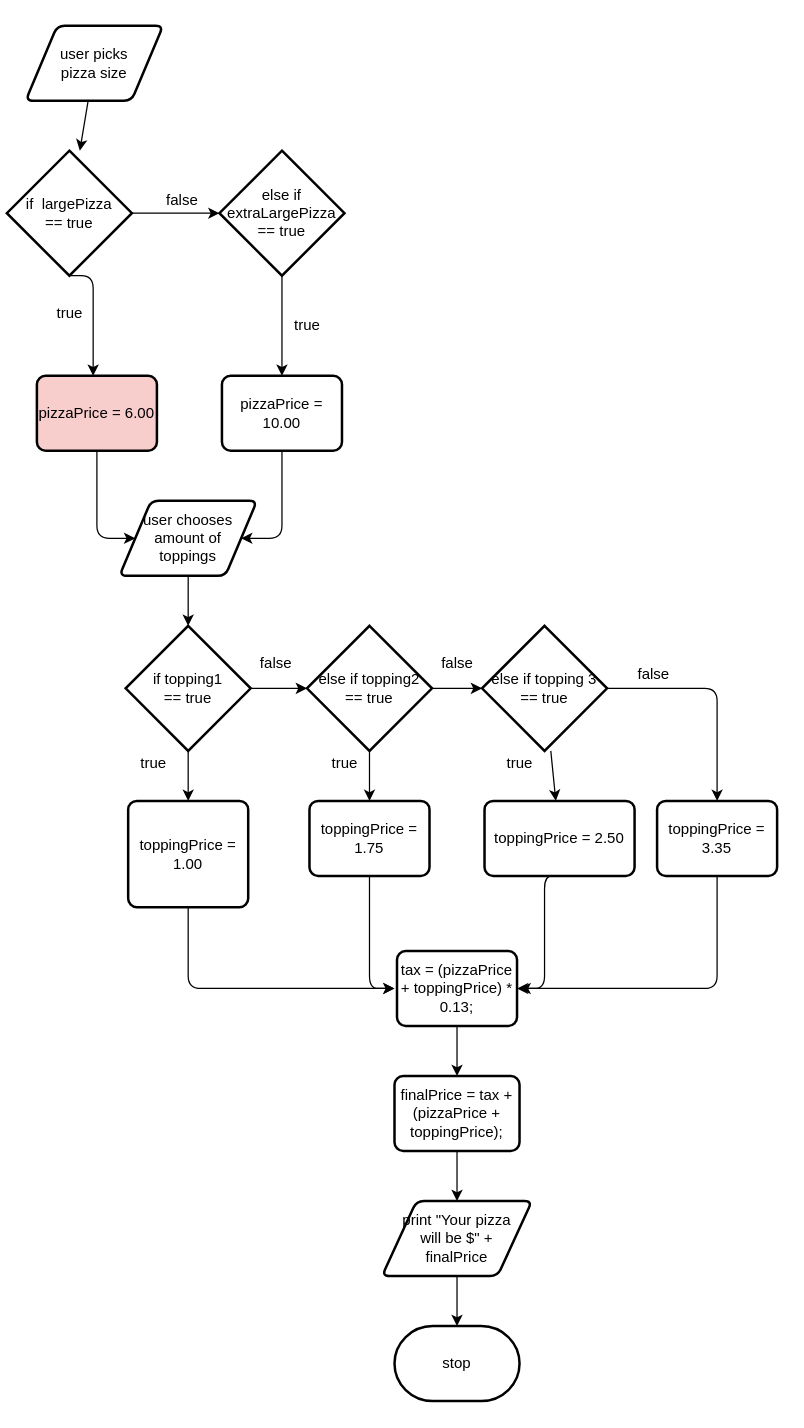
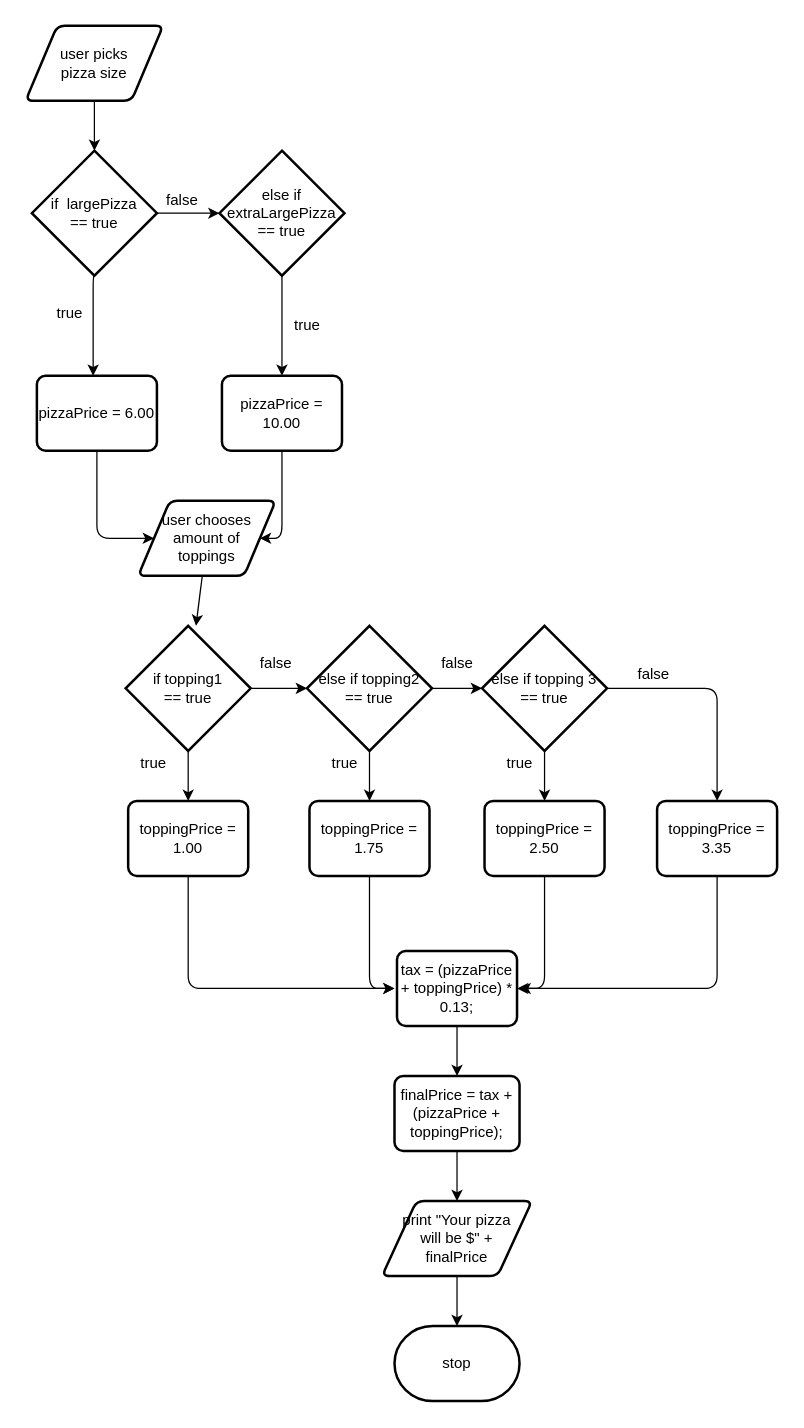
  <mxCell id="0" />
  <mxCell id="1" parent="0" />
  <mxCell id="2" style="edgeStyle=none;html=1;fontSize=12;" edge="1" parent="1" source="3" target="5"><mxGeometry relative="1" as="geometry" /></mxCell>
  <mxCell id="3" value="user picks &lt;br&gt;pizza size" style="shape=parallelogram;html=1;strokeWidth=2;perimeter=parallelogramPerimeter;whiteSpace=wrap;rounded=1;arcSize=12;size=0.23;fontSize=12;fillColor=#FFFFFF;" vertex="1" parent="1"><mxGeometry x="20" y="20" width="110" height="60" as="geometry" /></mxCell>
  <mxCell id="4" style="edgeStyle=none;html=1;fontSize=12;" edge="1" parent="1" source="5" target="10"><mxGeometry relative="1" as="geometry" /></mxCell>
- <mxCell id="5" value="if&amp;nbsp; largePizza &lt;br&gt;== true" style="strokeWidth=2;html=1;shape=mxgraph.flowchart.decision;whiteSpace=wrap;fontSize=12;fillColor=#FFFFFF;" vertex="1" parent="1"><mxGeometry x="5" y="120" width="100" height="100" as="geometry" /></mxCell>
+ <mxCell id="5" value="if&amp;nbsp; largePizza &lt;br&gt;== true" style="strokeWidth=2;html=1;shape=mxgraph.flowchart.decision;whiteSpace=wrap;fontSize=12;fillColor=#FFFFFF;" vertex="1" parent="1"><mxGeometry x="25" y="120" width="100" height="100" as="geometry" /></mxCell>
  <mxCell id="6" style="edgeStyle=none;html=1;entryX=0;entryY=0.5;entryDx=0;entryDy=0;entryPerimeter=0;fontSize=12;" edge="1" parent="1" source="8" target="14"><mxGeometry relative="1" as="geometry" /></mxCell>
  <mxCell id="7" style="edgeStyle=none;html=1;entryX=0.5;entryY=0;entryDx=0;entryDy=0;fontSize=12;" edge="1" parent="1" source="8" target="28"><mxGeometry relative="1" as="geometry" /></mxCell>
  <mxCell id="8" value="if topping1 &lt;br&gt;== true" style="strokeWidth=2;html=1;shape=mxgraph.flowchart.decision;whiteSpace=wrap;fontSize=12;fillColor=#FFFFFF;" vertex="1" parent="1"><mxGeometry x="100" y="500" width="100" height="100" as="geometry" /></mxCell>
  <mxCell id="9" value="true" style="text;html=1;align=center;verticalAlign=middle;resizable=0;points=[];autosize=1;strokeColor=none;fillColor=none;fontSize=12;" vertex="1" parent="1"><mxGeometry x="35" y="240" width="40" height="20" as="geometry" /></mxCell>
  <mxCell id="10" value="else if extraLargePizza == true" style="strokeWidth=2;html=1;shape=mxgraph.flowchart.decision;whiteSpace=wrap;fontSize=12;fillColor=#FFFFFF;" vertex="1" parent="1"><mxGeometry x="175" y="120" width="100" height="100" as="geometry" /></mxCell>
  <mxCell id="11" value="false" style="text;html=1;align=center;verticalAlign=middle;resizable=0;points=[];autosize=1;strokeColor=none;fillColor=none;fontSize=12;" vertex="1" parent="1"><mxGeometry x="125" y="150" width="40" height="20" as="geometry" /></mxCell>
  <mxCell id="12" style="edgeStyle=none;html=1;fontSize=12;" edge="1" parent="1" source="14" target="16"><mxGeometry relative="1" as="geometry" /></mxCell>
  <mxCell id="13" style="edgeStyle=none;html=1;entryX=0.5;entryY=0;entryDx=0;entryDy=0;fontSize=12;" edge="1" parent="1" source="14" target="29"><mxGeometry relative="1" as="geometry" /></mxCell>
  <mxCell id="14" value="else if topping2 == true" style="strokeWidth=2;html=1;shape=mxgraph.flowchart.decision;whiteSpace=wrap;fontSize=12;fillColor=#FFFFFF;" vertex="1" parent="1"><mxGeometry x="245" y="500" width="100" height="100" as="geometry" /></mxCell>
  <mxCell id="15" style="edgeStyle=none;html=1;fontSize=12;" edge="1" parent="1" source="16" target="32"><mxGeometry relative="1" as="geometry" /></mxCell>
  <mxCell id="16" value="else if topping 3 == true" style="strokeWidth=2;html=1;shape=mxgraph.flowchart.decision;whiteSpace=wrap;fontSize=12;fillColor=#FFFFFF;" vertex="1" parent="1"><mxGeometry x="385" y="500" width="100" height="100" as="geometry" /></mxCell>
  <mxCell id="17" value="" style="edgeStyle=segmentEdgeStyle;endArrow=classic;html=1;fontSize=12;exitX=0.5;exitY=1;exitDx=0;exitDy=0;exitPerimeter=0;" edge="1" parent="1" source="5"><mxGeometry width="50" height="50" relative="1" as="geometry"><mxPoint x="79" y="220" as="sourcePoint" /><mxPoint x="74" y="300" as="targetPoint" /><Array as="points"><mxPoint x="74" y="220" /><mxPoint x="74" y="290" /></Array></mxGeometry></mxCell>
  <mxCell id="18" value="" style="edgeStyle=segmentEdgeStyle;endArrow=classic;html=1;fontSize=12;exitX=0.5;exitY=1;exitDx=0;exitDy=0;exitPerimeter=0;entryX=0.5;entryY=0;entryDx=0;entryDy=0;" edge="1" parent="1" source="10" target="20"><mxGeometry width="50" height="50" relative="1" as="geometry"><mxPoint x="245" y="290" as="sourcePoint" /><mxPoint x="192.35" y="290" as="targetPoint" /><Array as="points" /></mxGeometry></mxCell>
- <mxCell id="19" value="pizzaPrice = 6.00" style="rounded=1;whiteSpace=wrap;html=1;absoluteArcSize=1;arcSize=14;strokeWidth=2;fontSize=12;fillColor=#f8cecc;" vertex="1" parent="1"><mxGeometry x="29" y="300" width="96" height="60" as="geometry" /></mxCell>
+ <mxCell id="19" value="pizzaPrice = 6.00" style="rounded=1;whiteSpace=wrap;html=1;absoluteArcSize=1;arcSize=14;strokeWidth=2;fontSize=12;fillColor=#FFFFFF;" vertex="1" parent="1"><mxGeometry x="29" y="300" width="96" height="60" as="geometry" /></mxCell>
  <mxCell id="20" value="pizzaPrice = 10.00" style="rounded=1;whiteSpace=wrap;html=1;absoluteArcSize=1;arcSize=14;strokeWidth=2;fontSize=12;fillColor=#FFFFFF;" vertex="1" parent="1"><mxGeometry x="177" y="300" width="96" height="60" as="geometry" /></mxCell>
  <mxCell id="21" style="edgeStyle=none;html=1;fontSize=12;" edge="1" parent="1" source="22" target="8"><mxGeometry relative="1" as="geometry" /></mxCell>
- <mxCell id="22" value="user chooses amount of &lt;br&gt;toppings" style="shape=parallelogram;html=1;strokeWidth=2;perimeter=parallelogramPerimeter;whiteSpace=wrap;rounded=1;arcSize=12;size=0.23;fontSize=12;fillColor=#FFFFFF;" vertex="1" parent="1"><mxGeometry x="95" y="400" width="110" height="60" as="geometry" /></mxCell>
+ <mxCell id="22" value="user chooses amount of &lt;br&gt;toppings" style="shape=parallelogram;html=1;strokeWidth=2;perimeter=parallelogramPerimeter;whiteSpace=wrap;rounded=1;arcSize=12;size=0.23;fontSize=12;fillColor=#FFFFFF;" vertex="1" parent="1"><mxGeometry x="110" y="400" width="110" height="60" as="geometry" /></mxCell>
  <mxCell id="23" value="" style="edgeStyle=segmentEdgeStyle;endArrow=classic;html=1;fontSize=12;exitX=0.5;exitY=1;exitDx=0;exitDy=0;entryX=0;entryY=0.5;entryDx=0;entryDy=0;" edge="1" parent="1" source="19" target="22"><mxGeometry width="50" height="50" relative="1" as="geometry"><mxPoint x="5" y="440" as="sourcePoint" /><mxPoint x="55" y="390" as="targetPoint" /><Array as="points"><mxPoint x="77" y="430" /></Array></mxGeometry></mxCell>
  <mxCell id="24" value="" style="edgeStyle=segmentEdgeStyle;endArrow=classic;html=1;fontSize=12;exitX=0.5;exitY=1;exitDx=0;exitDy=0;entryX=1;entryY=0.5;entryDx=0;entryDy=0;" edge="1" parent="1" source="20" target="22"><mxGeometry width="50" height="50" relative="1" as="geometry"><mxPoint x="223" y="430" as="sourcePoint" /><mxPoint x="273" y="380" as="targetPoint" /><Array as="points"><mxPoint x="225" y="430" /></Array></mxGeometry></mxCell>
  <mxCell id="25" value="true" style="text;html=1;align=center;verticalAlign=middle;resizable=0;points=[];autosize=1;strokeColor=none;fillColor=none;fontSize=12;" vertex="1" parent="1"><mxGeometry x="225" y="250" width="40" height="20" as="geometry" /></mxCell>
  <mxCell id="26" value="false" style="text;html=1;align=center;verticalAlign=middle;resizable=0;points=[];autosize=1;strokeColor=none;fillColor=none;fontSize=12;" vertex="1" parent="1"><mxGeometry x="200" y="520" width="40" height="20" as="geometry" /></mxCell>
  <mxCell id="27" value="false" style="text;html=1;align=center;verticalAlign=middle;resizable=0;points=[];autosize=1;strokeColor=none;fillColor=none;fontSize=12;" vertex="1" parent="1"><mxGeometry x="345" y="520" width="40" height="20" as="geometry" /></mxCell>
- <mxCell id="28" value="toppingPrice = 1.00" style="rounded=1;whiteSpace=wrap;html=1;absoluteArcSize=1;arcSize=14;strokeWidth=2;fontSize=12;fillColor=#FFFFFF;" vertex="1" parent="1"><mxGeometry x="102" y="640" width="96" height="85" as="geometry" /></mxCell>
+ <mxCell id="28" value="toppingPrice = 1.00" style="rounded=1;whiteSpace=wrap;html=1;absoluteArcSize=1;arcSize=14;strokeWidth=2;fontSize=12;fillColor=#FFFFFF;" vertex="1" parent="1"><mxGeometry x="102" y="640" width="96" height="60" as="geometry" /></mxCell>
  <mxCell id="29" value="toppingPrice = 1.75" style="rounded=1;whiteSpace=wrap;html=1;absoluteArcSize=1;arcSize=14;strokeWidth=2;fontSize=12;fillColor=#FFFFFF;" vertex="1" parent="1"><mxGeometry x="247" y="640" width="96" height="60" as="geometry" /></mxCell>
  <mxCell id="30" value="true" style="text;html=1;align=center;verticalAlign=middle;resizable=0;points=[];autosize=1;strokeColor=none;fillColor=none;fontSize=12;" vertex="1" parent="1"><mxGeometry x="102" y="600" width="40" height="20" as="geometry" /></mxCell>
  <mxCell id="31" value="true" style="text;html=1;align=center;verticalAlign=middle;resizable=0;points=[];autosize=1;strokeColor=none;fillColor=none;fontSize=12;" vertex="1" parent="1"><mxGeometry x="255" y="600" width="40" height="20" as="geometry" /></mxCell>
- <mxCell id="32" value="toppingPrice = 2.50" style="rounded=1;whiteSpace=wrap;html=1;absoluteArcSize=1;arcSize=14;strokeWidth=2;fontSize=12;fillColor=#FFFFFF;" vertex="1" parent="1"><mxGeometry x="387" y="640" width="120" height="60" as="geometry" /></mxCell>
+ <mxCell id="32" value="toppingPrice = 2.50" style="rounded=1;whiteSpace=wrap;html=1;absoluteArcSize=1;arcSize=14;strokeWidth=2;fontSize=12;fillColor=#FFFFFF;" vertex="1" parent="1"><mxGeometry x="387" y="640" width="96" height="60" as="geometry" /></mxCell>
  <mxCell id="33" value="true" style="text;html=1;align=center;verticalAlign=middle;resizable=0;points=[];autosize=1;strokeColor=none;fillColor=none;fontSize=12;" vertex="1" parent="1"><mxGeometry x="395" y="600" width="40" height="20" as="geometry" /></mxCell>
  <mxCell id="34" value="toppingPrice = 3.35" style="rounded=1;whiteSpace=wrap;html=1;absoluteArcSize=1;arcSize=14;strokeWidth=2;fontSize=12;fillColor=#FFFFFF;" vertex="1" parent="1"><mxGeometry x="525" y="640" width="96" height="60" as="geometry" /></mxCell>
  <mxCell id="35" value="" style="edgeStyle=segmentEdgeStyle;endArrow=classic;html=1;fontSize=12;exitX=1;exitY=0.5;exitDx=0;exitDy=0;exitPerimeter=0;entryX=0.5;entryY=0;entryDx=0;entryDy=0;" edge="1" parent="1" source="16" target="34"><mxGeometry width="50" height="50" relative="1" as="geometry"><mxPoint x="515" y="600" as="sourcePoint" /><mxPoint x="565" y="550" as="targetPoint" /></mxGeometry></mxCell>
  <mxCell id="36" value="false" style="text;html=1;align=center;verticalAlign=middle;resizable=0;points=[];autosize=1;strokeColor=none;fillColor=none;fontSize=12;" vertex="1" parent="1"><mxGeometry x="502" y="529" width="40" height="20" as="geometry" /></mxCell>
  <mxCell id="37" style="edgeStyle=none;html=1;entryX=0.5;entryY=0;entryDx=0;entryDy=0;fontSize=12;" edge="1" parent="1" source="38" target="44"><mxGeometry relative="1" as="geometry" /></mxCell>
  <mxCell id="38" value="tax = (pizzaPrice + toppingPrice) * 0.13;" style="rounded=1;whiteSpace=wrap;html=1;absoluteArcSize=1;arcSize=14;strokeWidth=2;fontSize=12;fillColor=#FFFFFF;" vertex="1" parent="1"><mxGeometry x="317" y="760" width="96" height="60" as="geometry" /></mxCell>
  <mxCell id="39" value="" style="edgeStyle=segmentEdgeStyle;endArrow=classic;html=1;fontSize=12;exitX=0.5;exitY=1;exitDx=0;exitDy=0;" edge="1" parent="1" source="28"><mxGeometry width="50" height="50" relative="1" as="geometry"><mxPoint x="285" y="830" as="sourcePoint" /><mxPoint x="315" y="790" as="targetPoint" /><Array as="points"><mxPoint x="150" y="790" /></Array></mxGeometry></mxCell>
  <mxCell id="40" value="" style="edgeStyle=segmentEdgeStyle;endArrow=classic;html=1;fontSize=12;exitX=0.5;exitY=1;exitDx=0;exitDy=0;" edge="1" parent="1" source="29"><mxGeometry width="50" height="50" relative="1" as="geometry"><mxPoint x="305" y="740" as="sourcePoint" /><mxPoint x="315" y="790" as="targetPoint" /><Array as="points"><mxPoint x="295" y="790" /></Array></mxGeometry></mxCell>
  <mxCell id="41" value="" style="edgeStyle=segmentEdgeStyle;endArrow=classic;html=1;fontSize=12;exitX=0.5;exitY=1;exitDx=0;exitDy=0;entryX=1;entryY=0.5;entryDx=0;entryDy=0;" edge="1" parent="1" source="32" target="38"><mxGeometry width="50" height="50" relative="1" as="geometry"><mxPoint x="445" y="780" as="sourcePoint" /><mxPoint x="495" y="730" as="targetPoint" /><Array as="points"><mxPoint x="435" y="790" /></Array></mxGeometry></mxCell>
  <mxCell id="42" value="" style="edgeStyle=segmentEdgeStyle;endArrow=classic;html=1;fontSize=12;exitX=0.5;exitY=1;exitDx=0;exitDy=0;" edge="1" parent="1" source="34"><mxGeometry width="50" height="50" relative="1" as="geometry"><mxPoint x="525" y="820" as="sourcePoint" /><mxPoint x="415" y="790" as="targetPoint" /><Array as="points"><mxPoint x="573" y="790" /></Array></mxGeometry></mxCell>
  <mxCell id="43" style="edgeStyle=none;html=1;fontSize=12;" edge="1" parent="1" source="44" target="46"><mxGeometry relative="1" as="geometry" /></mxCell>
  <mxCell id="44" value="finalPrice = tax + (pizzaPrice + toppingPrice);" style="rounded=1;whiteSpace=wrap;html=1;absoluteArcSize=1;arcSize=14;strokeWidth=2;fontSize=12;fillColor=#FFFFFF;" vertex="1" parent="1"><mxGeometry x="315" y="860" width="100" height="60" as="geometry" /></mxCell>
  <mxCell id="45" style="edgeStyle=none;html=1;entryX=0.5;entryY=0;entryDx=0;entryDy=0;entryPerimeter=0;fontSize=12;" edge="1" parent="1" source="46" target="47"><mxGeometry relative="1" as="geometry" /></mxCell>
  <mxCell id="46" value="print &quot;Your pizza &lt;br&gt;will be $&quot; + &lt;br&gt;finalPrice" style="shape=parallelogram;html=1;strokeWidth=2;perimeter=parallelogramPerimeter;whiteSpace=wrap;rounded=1;arcSize=12;size=0.23;fontSize=12;fillColor=#FFFFFF;" vertex="1" parent="1"><mxGeometry x="305" y="960" width="120" height="60" as="geometry" /></mxCell>
  <mxCell id="47" value="stop" style="strokeWidth=2;html=1;shape=mxgraph.flowchart.terminator;whiteSpace=wrap;fontSize=12;fillColor=#FFFFFF;" vertex="1" parent="1"><mxGeometry x="315" y="1060" width="100" height="60" as="geometry" /></mxCell>
